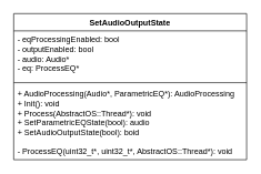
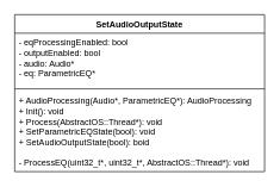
  <mxCell id="0" />
  <mxCell id="1" parent="0" />
  <mxCell id="2" value="SetAudioOutputState" style="swimlane;fontStyle=1;align=center;verticalAlign=top;childLayout=stackLayout;horizontal=1;startSize=26;horizontalStack=0;resizeParent=1;resizeParentMax=0;resizeLast=0;collapsible=1;marginBottom=0;whiteSpace=wrap;html=1;" vertex="1" parent="1"><mxGeometry x="20" y="20" width="350" height="220" as="geometry" /></mxCell>
- <mxCell id="3" value="- eqProcessingEnabled: bool&lt;br&gt;- outputEnabled: bool&lt;br&gt;- audio: Audio*&lt;br&gt;- eq: ProcessEQ*" style="text;strokeColor=none;fillColor=none;align=left;verticalAlign=top;spacingLeft=4;spacingRight=4;overflow=hidden;rotatable=0;points=[[0,0.5],[1,0.5]];portConstraint=eastwest;whiteSpace=wrap;html=1;" vertex="1" parent="2"><mxGeometry y="26" width="350" height="74" as="geometry" /></mxCell>
+ <mxCell id="3" value="- eqProcessingEnabled: bool&lt;br&gt;- outputEnabled: bool&lt;br&gt;- audio: Audio*&lt;br&gt;- eq: ParametricEQ*" style="text;strokeColor=none;fillColor=none;align=left;verticalAlign=top;spacingLeft=4;spacingRight=4;overflow=hidden;rotatable=0;points=[[0,0.5],[1,0.5]];portConstraint=eastwest;whiteSpace=wrap;html=1;" vertex="1" parent="2"><mxGeometry y="26" width="350" height="74" as="geometry" /></mxCell>
  <mxCell id="4" value="" style="line;strokeWidth=1;fillColor=none;align=left;verticalAlign=middle;spacingTop=-1;spacingLeft=3;spacingRight=3;rotatable=0;labelPosition=right;points=[];portConstraint=eastwest;strokeColor=inherit;" vertex="1" parent="2"><mxGeometry y="100" width="350" height="8" as="geometry" /></mxCell>
- <mxCell id="5" value="+ AudioProcessing(Audio*, ParametricEQ*): AudioProcessing&lt;br&gt;+ Init(): void&lt;br&gt;+ Process(AbstractOS::Thread*): void&lt;br&gt;+ SetParametricEQState(bool): audio&lt;br&gt;+ SetAudioOutputState(bool): boid&lt;br&gt;&lt;br&gt;- ProcessEQ(uint32_t*, uint32_t*, AbstractOS::Thread*): void" style="text;strokeColor=none;fillColor=none;align=left;verticalAlign=top;spacingLeft=4;spacingRight=4;overflow=hidden;rotatable=0;points=[[0,0.5],[1,0.5]];portConstraint=eastwest;whiteSpace=wrap;html=1;" vertex="1" parent="2"><mxGeometry y="108" width="350" height="112" as="geometry" /></mxCell>
+ <mxCell id="5" value="+ AudioProcessing(Audio*, ParametricEQ*): AudioProcessing&lt;br&gt;+ Init(): void&lt;br&gt;+ Process(AbstractOS::Thread*): void&lt;br&gt;+ SetParametricEQState(bool): void&lt;br&gt;+ SetAudioOutputState(bool): boid&lt;br&gt;&lt;br&gt;- ProcessEQ(uint32_t*, uint32_t*, AbstractOS::Thread*): void" style="text;strokeColor=none;fillColor=none;align=left;verticalAlign=top;spacingLeft=4;spacingRight=4;overflow=hidden;rotatable=0;points=[[0,0.5],[1,0.5]];portConstraint=eastwest;whiteSpace=wrap;html=1;" vertex="1" parent="2"><mxGeometry y="108" width="350" height="112" as="geometry" /></mxCell>
